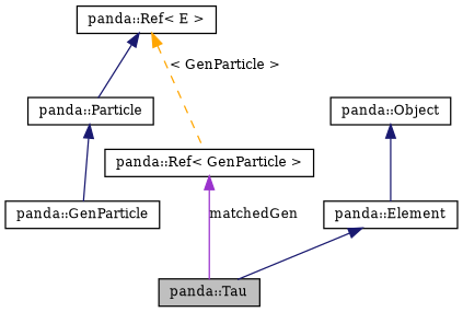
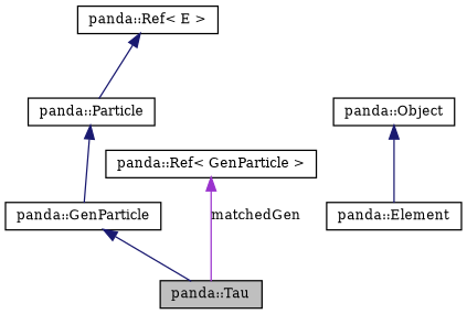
  digraph {
    fontname="DejaVu Serif"
    node [color=black fillcolor=white fontname="DejaVu Serif" fontsize=10 shape=record style=filled]
    edge [color=midnightblue dir=back fontname="DejaVu Serif" fontsize=10 labelfontname=Helvetica labelfontsize=10 style=solid]
    n1 [fillcolor=grey75 fontcolor=black height=0.2 label="panda::Tau" width=0.4]
    n2 [height=0.2 label="panda::GenParticle" width=0.4]
    n3 [height=0.2 label="panda::Particle" width=0.4]
    n4 [height=0.2 label="panda::Element" width=0.4]
    n5 [height=0.2 label="panda::Object" width=0.4]
    n6 [height=0.2 label="panda::Ref\< GenParticle \>" width=0.4]
    n7 [height=0.2 label="panda::Ref\< E \>" width=0.4]
-   n4 -> n1
+   n2 -> n1
    n3 -> n2
    n5 -> n4
    n6 -> n1 [color=darkorchid3 label=matchedGen]
    n7 -> n3
-   n7 -> n6 [color=orange label="\< GenParticle \>" style=dashed]
  }
